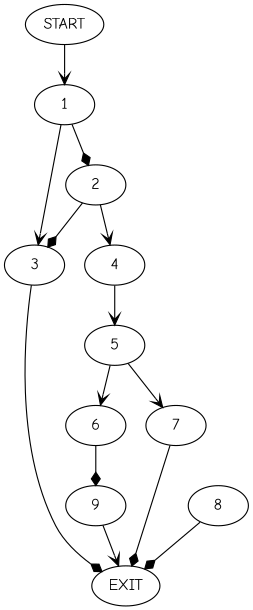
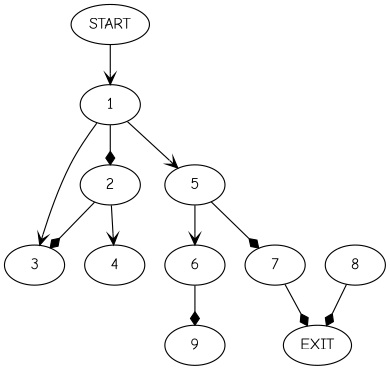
  digraph {
    fontname="Comic Neue"
    node [fontname="Comic Neue"]
    edge [arrowhead=vee fontname="Comic Neue"]
    n1 [label=START]
    1
    2
    3
    n5 [label=EXIT]
    4
    5
    6
    7
    9
    8
    n1 -> 1
    1 -> 2 [arrowhead=diamond]
    1 -> 3
    2 -> 3 [arrowhead=diamond]
    2 -> 4
-   3 -> n5 [arrowhead=diamond]
-   4 -> 5
+   1 -> 5
    5 -> 6
-   5 -> 7
+   5 -> 7 [arrowhead=diamond]
    6 -> 9 [arrowhead=diamond]
    7 -> n5 [arrowhead=diamond]
-   9 -> n5
    8 -> n5 [arrowhead=diamond]
  }
